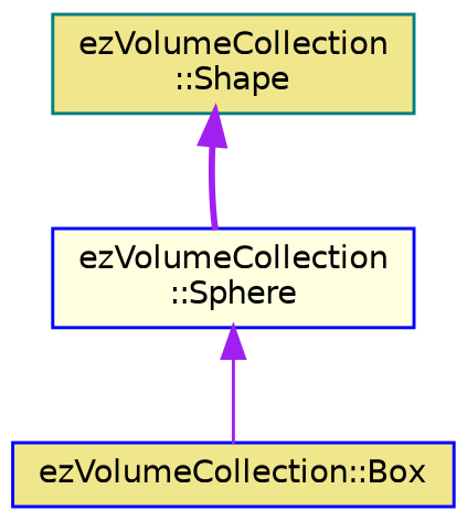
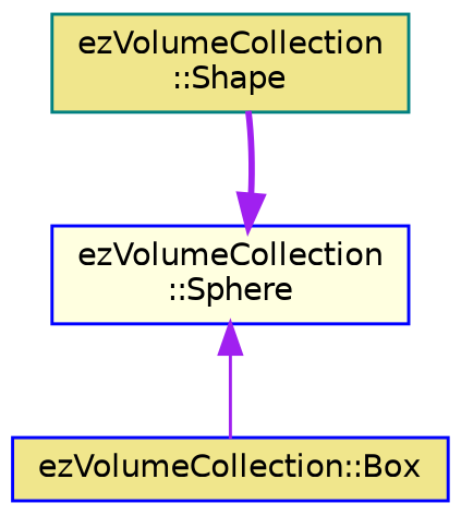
  digraph {
    node [color=blue fillcolor=khaki fontname=Helvetica fontsize=10 shape=record style=filled]
    edge [color=purple dir=back fontname=Helvetica fontsize=10 labelfontname=Helvetica labelfontsize=10]
    n1 [color=teal fontcolor=black height=0.2 label="ezVolumeCollection\l::Shape" width=0.4]
    n2 [fillcolor=lightyellow height=0.2 label="ezVolumeCollection\l::Sphere" width=0.4]
    n3 [height=0.2 label="ezVolumeCollection::Box" width=0.4]
-   n1 -> n2 [style=bold]
+   n2 -> n1 [style=bold]
    n2 -> n3 [style=solid]
  }
